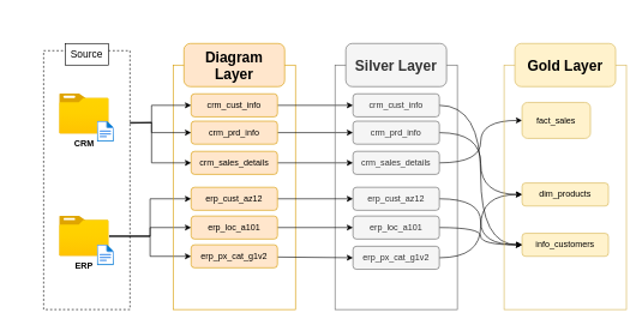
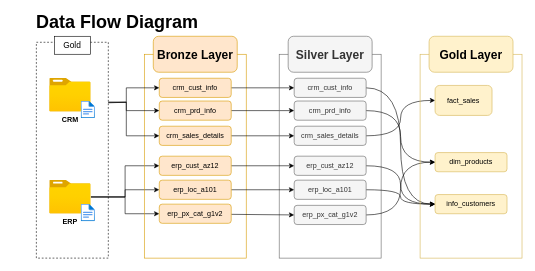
  <mxCell id="0" />
  <mxCell id="1" parent="0" />
+ <mxCell id="2" value="&lt;b&gt;&lt;font style=&quot;font-size: 30px;&quot;&gt;Data Flow Diagram&lt;/font&gt;&lt;/b&gt;" style="text;html=1;align=center;verticalAlign=middle;whiteSpace=wrap;rounded=0;" parent="1" vertex="1"><mxGeometry x="20" y="20" width="350" height="30" as="geometry" /></mxCell>
  <mxCell id="3" value="" style="rounded=0;whiteSpace=wrap;html=1;dashed=1;" parent="1" vertex="1"><mxGeometry x="60" y="70" width="120" height="360" as="geometry" /></mxCell>
- <mxCell id="4" value="&lt;font style=&quot;font-size: 14px;&quot;&gt;Source&lt;/font&gt;" style="rounded=0;whiteSpace=wrap;html=1;" parent="1" vertex="1"><mxGeometry x="90" y="60" width="60" height="30" as="geometry" /></mxCell>
+ <mxCell id="4" value="&lt;font style=&quot;font-size: 14px;&quot;&gt;Gold&lt;/font&gt;" style="rounded=0;whiteSpace=wrap;html=1;" parent="1" vertex="1"><mxGeometry x="90" y="60" width="60" height="30" as="geometry" /></mxCell>
  <mxCell id="5" value="&lt;b&gt;CRM&lt;/b&gt;" style="image;aspect=fixed;html=1;points=[];align=center;fontSize=12;image=img/lib/azure2/general/Folder_Blank.svg;" parent="1" vertex="1"><mxGeometry x="81.98" y="130" width="69" height="56.0" as="geometry" /></mxCell>
  <mxCell id="6" value="" style="image;aspect=fixed;html=1;points=[];align=center;fontSize=12;image=img/lib/azure2/general/File.svg;" parent="1" vertex="1"><mxGeometry x="134.48" y="168" width="23.54" height="29" as="geometry" /></mxCell>
  <mxCell id="7" style="edgeStyle=orthogonalEdgeStyle;rounded=0;orthogonalLoop=1;jettySize=auto;html=1;entryX=0;entryY=0.5;entryDx=0;entryDy=0;" parent="1" source="10" target="23" edge="1"><mxGeometry relative="1" as="geometry" /></mxCell>
  <mxCell id="8" style="edgeStyle=orthogonalEdgeStyle;rounded=0;orthogonalLoop=1;jettySize=auto;html=1;entryX=0;entryY=0.5;entryDx=0;entryDy=0;" parent="1" source="10" target="25" edge="1"><mxGeometry relative="1" as="geometry" /></mxCell>
  <mxCell id="9" style="edgeStyle=orthogonalEdgeStyle;rounded=0;orthogonalLoop=1;jettySize=auto;html=1;entryX=0;entryY=0.5;entryDx=0;entryDy=0;" parent="1" source="10" target="27" edge="1"><mxGeometry relative="1" as="geometry" /></mxCell>
  <mxCell id="10" value="&lt;b&gt;ERP&lt;/b&gt;" style="image;aspect=fixed;html=1;points=[];align=center;fontSize=12;image=img/lib/azure2/general/Folder_Blank.svg;" parent="1" vertex="1"><mxGeometry x="81.98" y="300" width="69" height="56.0" as="geometry" /></mxCell>
  <mxCell id="11" value="" style="image;aspect=fixed;html=1;points=[];align=center;fontSize=12;image=img/lib/azure2/general/File.svg;" parent="1" vertex="1"><mxGeometry x="134.48" y="340" width="23.54" height="29" as="geometry" /></mxCell>
  <mxCell id="12" value="" style="rounded=0;whiteSpace=wrap;html=1;fillColor=none;strokeColor=#d79b00;" parent="1" vertex="1"><mxGeometry x="240" y="90" width="170" height="340" as="geometry" /></mxCell>
- <mxCell id="13" value="&lt;font style=&quot;font-size: 20px;&quot;&gt;&lt;b&gt;Diagram Layer&lt;/b&gt;&lt;/font&gt;" style="rounded=1;whiteSpace=wrap;html=1;fillColor=#ffe6cc;strokeColor=#d79b00;" parent="1" vertex="1"><mxGeometry x="255" y="60" width="140" height="60" as="geometry" /></mxCell>
+ <mxCell id="13" value="&lt;font style=&quot;font-size: 20px;&quot;&gt;&lt;b&gt;Bronze Layer&lt;/b&gt;&lt;/font&gt;" style="rounded=1;whiteSpace=wrap;html=1;fillColor=#ffe6cc;strokeColor=#d79b00;" parent="1" vertex="1"><mxGeometry x="255" y="60" width="140" height="60" as="geometry" /></mxCell>
  <mxCell id="14" style="edgeStyle=orthogonalEdgeStyle;rounded=0;orthogonalLoop=1;jettySize=auto;html=1;entryX=0;entryY=0.5;entryDx=0;entryDy=0;" parent="1" source="15" target="32" edge="1"><mxGeometry relative="1" as="geometry" /></mxCell>
  <mxCell id="15" value="crm_cust_info" style="rounded=1;whiteSpace=wrap;html=1;fillColor=#ffe6cc;strokeColor=#d79b00;" parent="1" vertex="1"><mxGeometry x="265" y="130" width="120" height="32" as="geometry" /></mxCell>
  <mxCell id="16" style="edgeStyle=orthogonalEdgeStyle;rounded=0;orthogonalLoop=1;jettySize=auto;html=1;entryX=0;entryY=0.5;entryDx=0;entryDy=0;" parent="1" source="17" target="34" edge="1"><mxGeometry relative="1" as="geometry" /></mxCell>
  <mxCell id="17" value="crm_prd_info" style="rounded=1;whiteSpace=wrap;html=1;fillColor=#ffe6cc;strokeColor=#d79b00;" parent="1" vertex="1"><mxGeometry x="265" y="168" width="120" height="32" as="geometry" /></mxCell>
  <mxCell id="18" style="edgeStyle=orthogonalEdgeStyle;rounded=0;orthogonalLoop=1;jettySize=auto;html=1;" parent="1" source="19" target="36" edge="1"><mxGeometry relative="1" as="geometry" /></mxCell>
  <mxCell id="19" value="crm_sales_details" style="rounded=1;whiteSpace=wrap;html=1;fillColor=#ffe6cc;strokeColor=#d79b00;" parent="1" vertex="1"><mxGeometry x="265" y="210" width="120" height="32" as="geometry" /></mxCell>
  <mxCell id="20" value="" style="rounded=0;whiteSpace=wrap;html=1;fillColor=none;strokeColor=#666666;fontColor=#333333;" parent="1" vertex="1"><mxGeometry x="465" y="90" width="170" height="340" as="geometry" /></mxCell>
  <mxCell id="21" value="&lt;font style=&quot;font-size: 20px;&quot;&gt;&lt;b&gt;Silver Layer&lt;/b&gt;&lt;/font&gt;" style="rounded=1;whiteSpace=wrap;html=1;fillColor=#f5f5f5;strokeColor=#666666;fontColor=#333333;" parent="1" vertex="1"><mxGeometry x="480" y="60" width="140" height="60" as="geometry" /></mxCell>
  <mxCell id="22" style="edgeStyle=orthogonalEdgeStyle;rounded=0;orthogonalLoop=1;jettySize=auto;html=1;entryX=0;entryY=0.5;entryDx=0;entryDy=0;" parent="1" source="23" target="38" edge="1"><mxGeometry relative="1" as="geometry" /></mxCell>
  <mxCell id="23" value="erp_cust_az12" style="rounded=1;whiteSpace=wrap;html=1;fillColor=#ffe6cc;strokeColor=#d79b00;" parent="1" vertex="1"><mxGeometry x="265" y="260" width="120" height="32" as="geometry" /></mxCell>
  <mxCell id="24" style="edgeStyle=orthogonalEdgeStyle;rounded=0;orthogonalLoop=1;jettySize=auto;html=1;entryX=0;entryY=0.5;entryDx=0;entryDy=0;" parent="1" source="25" target="40" edge="1"><mxGeometry relative="1" as="geometry" /></mxCell>
  <mxCell id="25" value="erp_loc_a101" style="rounded=1;whiteSpace=wrap;html=1;fillColor=#ffe6cc;strokeColor=#d79b00;" parent="1" vertex="1"><mxGeometry x="265" y="300" width="120" height="32" as="geometry" /></mxCell>
  <mxCell id="26" style="edgeStyle=orthogonalEdgeStyle;rounded=0;orthogonalLoop=1;jettySize=auto;html=1;" parent="1" target="42" edge="1"><mxGeometry relative="1" as="geometry"><mxPoint x="385" y="357" as="sourcePoint" /></mxGeometry></mxCell>
  <mxCell id="27" value="erp_px_cat_g1v2" style="rounded=1;whiteSpace=wrap;html=1;fillColor=#ffe6cc;strokeColor=#d79b00;" parent="1" vertex="1"><mxGeometry x="265" y="340" width="120" height="32" as="geometry" /></mxCell>
  <mxCell id="28" value="" style="endArrow=classic;html=1;rounded=0;entryX=0;entryY=0.5;entryDx=0;entryDy=0;" parent="1" target="15" edge="1"><mxGeometry width="50" height="50" relative="1" as="geometry"><mxPoint x="180" y="170" as="sourcePoint" /><mxPoint x="230" y="118" as="targetPoint" /><Array as="points"><mxPoint y="170" x="210" /><mxPoint y="146" x="210" /></Array></mxGeometry></mxCell>
  <mxCell id="29" value="" style="endArrow=classic;html=1;rounded=0;entryX=0;entryY=0.5;entryDx=0;entryDy=0;" parent="1" target="17" edge="1"><mxGeometry width="50" height="50" relative="1" as="geometry"><mxPoint x="180" y="171" as="sourcePoint" /><mxPoint x="230" y="121" as="targetPoint" /><Array as="points"><mxPoint y="170" x="210" /><mxPoint y="184" x="210" /></Array></mxGeometry></mxCell>
  <mxCell id="30" value="" style="endArrow=classic;html=1;rounded=0;entryX=0;entryY=0.5;entryDx=0;entryDy=0;" parent="1" target="19" edge="1"><mxGeometry width="50" height="50" relative="1" as="geometry"><mxPoint x="180" y="170" as="sourcePoint" /><mxPoint x="230" y="120" as="targetPoint" /><Array as="points"><mxPoint y="170" x="210" /><mxPoint y="226" x="210" /></Array></mxGeometry></mxCell>
  <mxCell id="31" style="edgeStyle=orthogonalEdgeStyle;rounded=0;orthogonalLoop=1;jettySize=auto;html=1;entryX=0;entryY=0.5;entryDx=0;entryDy=0;jumpStyle=none;curved=1;strokeColor=default;arcSize=20;flowAnimation=0;" edge="1" parent="1" source="32" target="45"><mxGeometry relative="1" as="geometry" /></mxCell>
  <mxCell id="32" value="crm_cust_info" style="rounded=1;whiteSpace=wrap;html=1;fillColor=#f5f5f5;strokeColor=#666666;fontColor=#333333;" parent="1" vertex="1"><mxGeometry x="490" y="130" width="120" height="32" as="geometry" /></mxCell>
  <mxCell id="33" style="edgeStyle=orthogonalEdgeStyle;rounded=0;orthogonalLoop=1;jettySize=auto;html=1;entryX=0;entryY=0.5;entryDx=0;entryDy=0;jumpStyle=none;curved=1;strokeColor=default;arcSize=20;flowAnimation=0;" edge="1" parent="1" source="34" target="44"><mxGeometry relative="1" as="geometry" /></mxCell>
  <mxCell id="34" value="crm_prd_info" style="rounded=1;whiteSpace=wrap;html=1;fillColor=#f5f5f5;strokeColor=#666666;fontColor=#333333;" parent="1" vertex="1"><mxGeometry x="490" y="168" width="120" height="32" as="geometry" /></mxCell>
  <mxCell id="35" style="edgeStyle=orthogonalEdgeStyle;rounded=0;orthogonalLoop=1;jettySize=auto;html=1;entryX=0;entryY=0.5;entryDx=0;entryDy=0;jumpStyle=none;curved=1;strokeColor=default;arcSize=20;flowAnimation=0;" edge="1" parent="1" source="36" target="46"><mxGeometry relative="1" as="geometry" /></mxCell>
  <mxCell id="36" value="crm_sales_details" style="rounded=1;whiteSpace=wrap;html=1;fillColor=#f5f5f5;strokeColor=#666666;fontColor=#333333;" parent="1" vertex="1"><mxGeometry x="490" y="210" width="120" height="32" as="geometry" /></mxCell>
  <mxCell id="37" style="edgeStyle=orthogonalEdgeStyle;rounded=0;orthogonalLoop=1;jettySize=auto;html=1;entryX=0;entryY=0.5;entryDx=0;entryDy=0;jumpStyle=none;curved=1;strokeColor=default;arcSize=20;flowAnimation=0;" edge="1" parent="1" source="38" target="45"><mxGeometry relative="1" as="geometry" /></mxCell>
  <mxCell id="38" value="erp_cust_az12" style="rounded=1;whiteSpace=wrap;html=1;fillColor=#f5f5f5;strokeColor=#666666;fontColor=#333333;" parent="1" vertex="1"><mxGeometry x="490" y="260" width="120" height="32" as="geometry" /></mxCell>
  <mxCell id="39" style="edgeStyle=orthogonalEdgeStyle;rounded=0;orthogonalLoop=1;jettySize=auto;html=1;entryX=0;entryY=0.5;entryDx=0;entryDy=0;jumpStyle=none;curved=1;strokeColor=default;arcSize=20;flowAnimation=0;" edge="1" parent="1" source="40" target="45"><mxGeometry relative="1" as="geometry" /></mxCell>
  <mxCell id="40" value="erp_loc_a101" style="rounded=1;whiteSpace=wrap;html=1;fillColor=#f5f5f5;strokeColor=#666666;fontColor=#333333;" parent="1" vertex="1"><mxGeometry x="490" y="300" width="120" height="32" as="geometry" /></mxCell>
  <mxCell id="41" style="edgeStyle=orthogonalEdgeStyle;rounded=0;orthogonalLoop=1;jettySize=auto;html=1;entryX=0;entryY=0.5;entryDx=0;entryDy=0;jumpStyle=none;curved=1;strokeColor=default;arcSize=20;flowAnimation=0;" edge="1" parent="1" source="42" target="44"><mxGeometry relative="1" as="geometry" /></mxCell>
  <mxCell id="42" value="erp_px_cat_g1v2" style="rounded=1;whiteSpace=wrap;html=1;fillColor=#f5f5f5;strokeColor=#666666;fontColor=#333333;" parent="1" vertex="1"><mxGeometry x="490" y="342" width="120" height="32" as="geometry" /></mxCell>
  <mxCell id="43" value="" style="rounded=0;whiteSpace=wrap;html=1;fillColor=none;strokeColor=#d6b656;" vertex="1" parent="1"><mxGeometry x="700" y="90" width="170" height="340" as="geometry" /></mxCell>
  <mxCell id="44" value="dim_products" style="rounded=1;whiteSpace=wrap;html=1;fillColor=#fff2cc;strokeColor=#d6b656;" vertex="1" parent="1"><mxGeometry x="725" y="254" width="120" height="32" as="geometry" /></mxCell>
  <mxCell id="45" value="info_customers" style="rounded=1;whiteSpace=wrap;html=1;fillColor=#fff2cc;strokeColor=#d6b656;" vertex="1" parent="1"><mxGeometry x="725" y="324" width="120" height="32" as="geometry" /></mxCell>
  <mxCell id="46" value="fact_sales" style="rounded=1;whiteSpace=wrap;html=1;fillColor=#fff2cc;strokeColor=#d6b656;" vertex="1" parent="1"><mxGeometry x="725" y="142" width="95" height="50" as="geometry" /></mxCell>
  <mxCell id="47" value="&lt;font style=&quot;font-size: 20px;&quot;&gt;&lt;b&gt;Gold Layer&lt;/b&gt;&lt;/font&gt;" style="rounded=1;whiteSpace=wrap;html=1;fillColor=#fff2cc;strokeColor=#d6b656;" vertex="1" parent="1"><mxGeometry x="715" y="60" width="140" height="60" as="geometry" /></mxCell>
